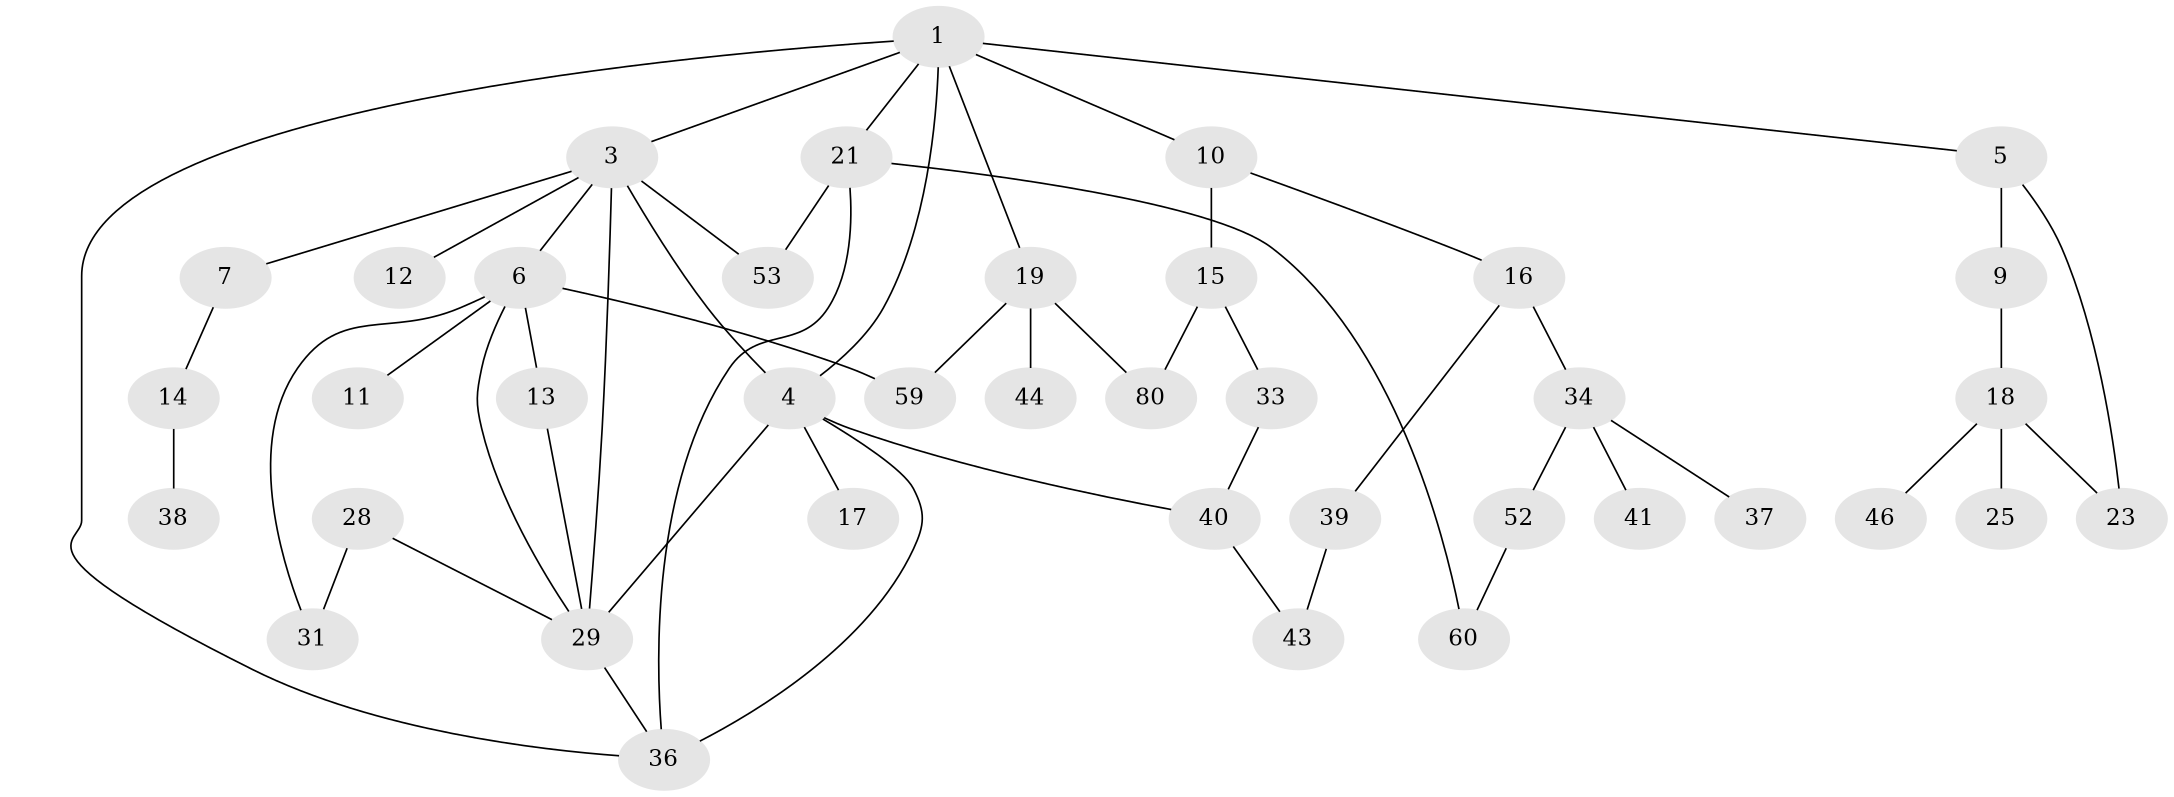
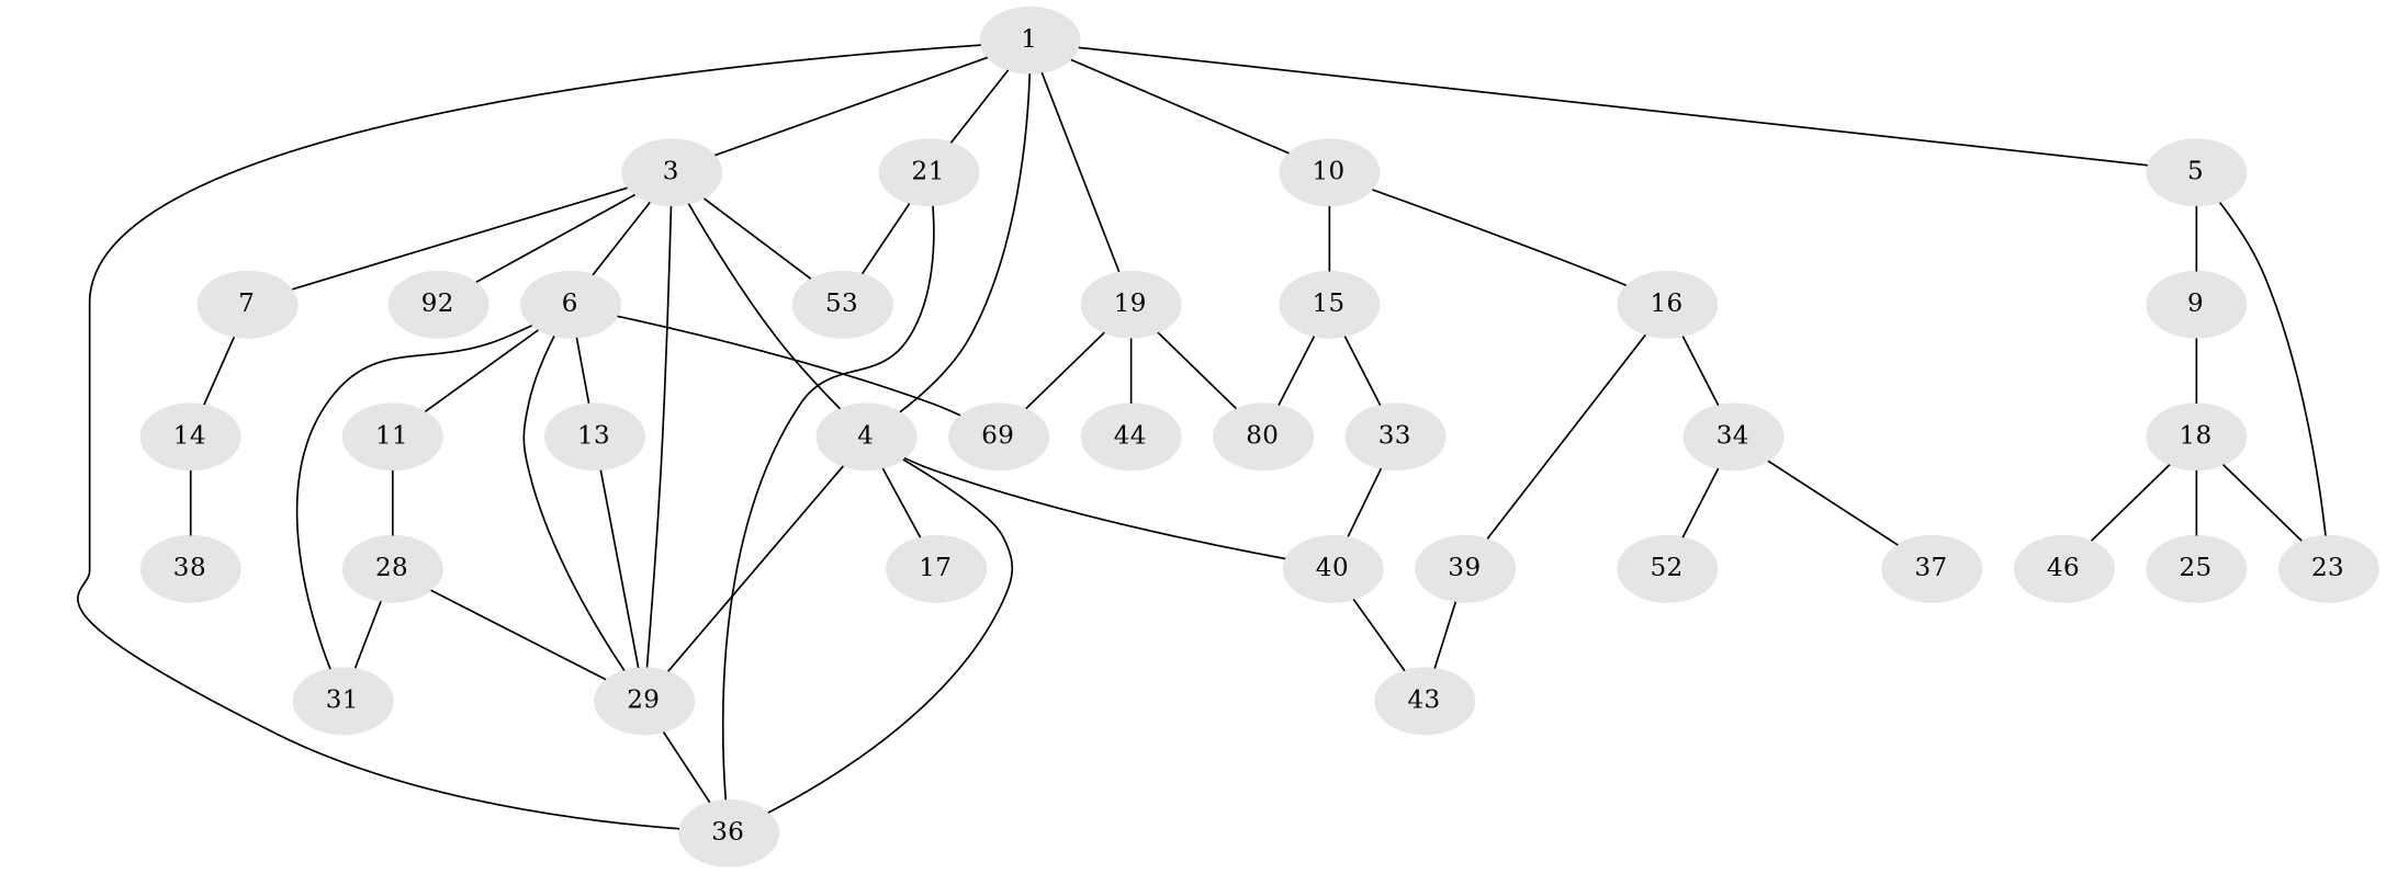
  graph {
    node [color=gray90 style=filled]
    1 [super="+2"]
    3 [super="+47"]
    4 [super="+22"]
    5 [super="+54"]
    10 [super="+32"]
    19 [super="+48"]
    21 [super="+35"]
    36
    6 [super="+8"]
    7
-   12 [super="+24"]
+   12 [super="+24" label=92]
    29 [super="+51"]
    53
    17
    40
    9
    23
    15 [super="+45"]
    16 [super="+30"]
-   59
+   59 [label=69]
    n21 [label=80]
    44
-   60
    11
    13 [super="+42"]
    31
    14 [super="+27"]
    43 [super="+49"]
    18 [super="+58"]
    28 [super="+57"]
    38
    25 [super="+26"]
    46
    33 [super="+56"]
    34 [super="+50"]
    39
    37
-   41
    52
    1 -- 3
    1 -- 4
    1 -- 5
    1 -- 10
    1 -- 19
    1 -- 21
    1 -- 36
    3 -- 4
    3 -- 6
    3 -- 7
    3 -- 12
    3 -- 29
    3 -- 53
    4 -- 36
    4 -- 29
    4 -- 17
    4 -- 40
    5 -- 9
    5 -- 23
    10 -- 15
    10 -- 16
    19 -- 59
    19 -- n21
    19 -- 44
    21 -- 36
    21 -- 53
-   21 -- 60
    6 -- 29
    6 -- 59
    6 -- 11
    6 -- 13
    6 -- 31
    7 -- 14
    29 -- 36
    40 -- 43
    9 -- 18 [weight=2]
    15 -- n21
    15 -- 33
    16 -- 34
    16 -- 39
+   11 -- 28
    13 -- 29
    14 -- 38
    18 -- 23
    18 -- 25 [weight=2]
    18 -- 46
    28 -- 29
    28 -- 31
    33 -- 40
    34 -- 37
-   34 -- 41
    34 -- 52
    39 -- 43
-   52 -- 60
  }
